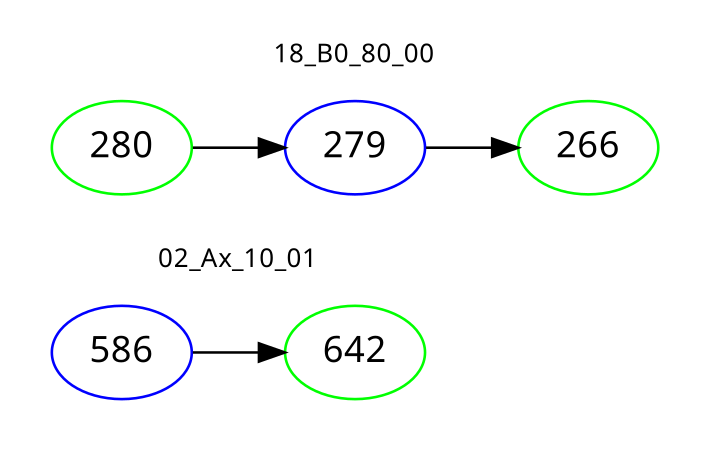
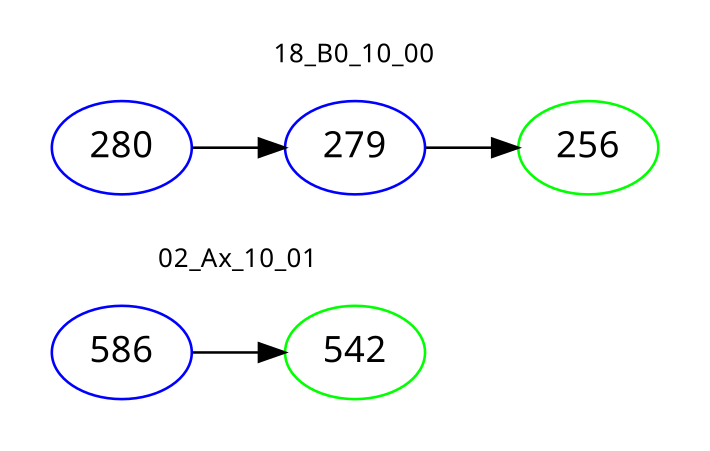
  digraph {
    fontname="Noto Sans"
    rankdir=LR
    node [color=green fontname="Noto Sans"]
    edge [color=black fontname="Noto Sans"]
    n1 [color=blue label=586]
-   n2 [label=642]
+   n2 [label=542]
    n3 [color=blue label=279]
-   n4 [label=266]
-   n5 [label=280]
+   n4 [label=256]
+   n5 [color=blue label=280]
    subgraph cluster_1 {
      color=white
      fontsize=10
      label="02_Ax_10_01"
      n1
      n2
    }
    subgraph cluster_2 {
      color=white
      fontsize=10
-     label="18_B0_80_00"
+     label="18_B0_10_00"
      n3
      n4
      n5
    }
    n1 -> n2
    n3 -> n4
    n5 -> n3
  }
